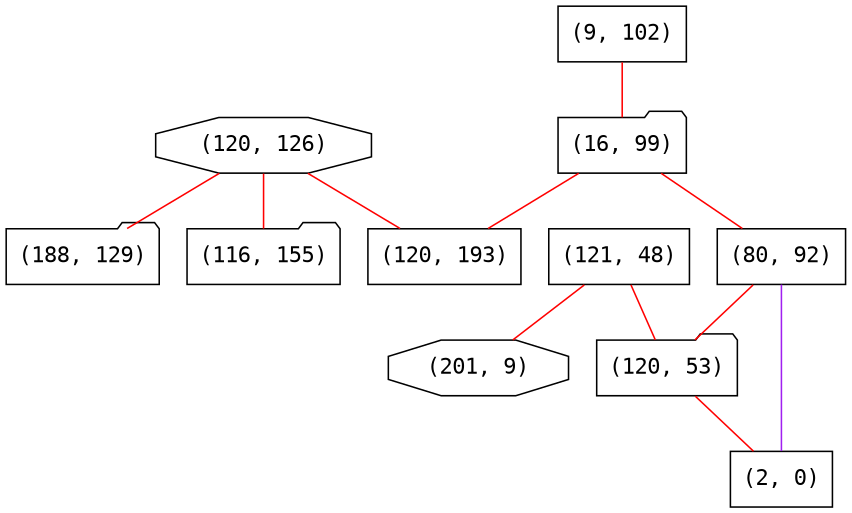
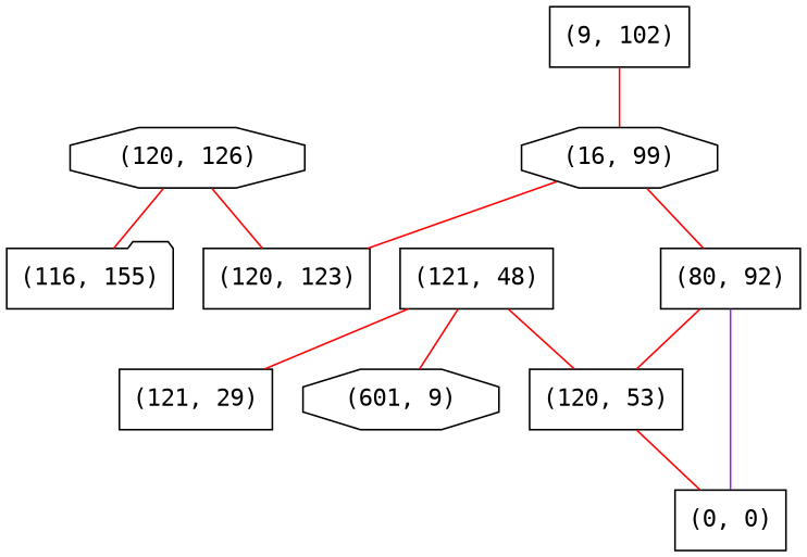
  graph {
    fontname="DejaVu Sans Mono"
    node [fontname="DejaVu Sans Mono" shape=box]
    edge [color=red fontname="DejaVu Sans Mono" weight=1]
    "(120, 126)" [shape=octagon]
-   "(188, 129)" [shape=folder]
-   "(120, 123)" [label="(120, 193)"]
+   "(120, 123)"
    "(116, 155)" [shape=folder]
    "(121, 48)"
-   "(201, 9)" [shape=octagon]
-   "(120, 53)" [shape=folder]
-   "(0, 0)" [label="(2, 0)"]
+   "(121, 29)"
+   "(201, 9)" [shape=octagon label="(601, 9)"]
+   "(120, 53)"
+   "(0, 0)"
    n10 [label="(80, 92)"]
-   "(16, 99)" [shape=folder]
+   "(16, 99)" [shape=octagon]
    "(9, 102)"
-   "(120, 126)" -- "(188, 129)"
    "(120, 126)" -- "(120, 123)"
    "(120, 126)" -- "(116, 155)"
+   "(121, 48)" -- "(121, 29)"
    "(121, 48)" -- "(201, 9)"
    "(121, 48)" -- "(120, 53)"
    "(120, 53)" -- "(0, 0)"
    "(0, 0)" -- n10 [color=purple weight=4]
    n10 -- "(120, 53)"
    "(16, 99)" -- "(120, 123)"
    "(16, 99)" -- n10
    "(9, 102)" -- "(16, 99)"
  }
